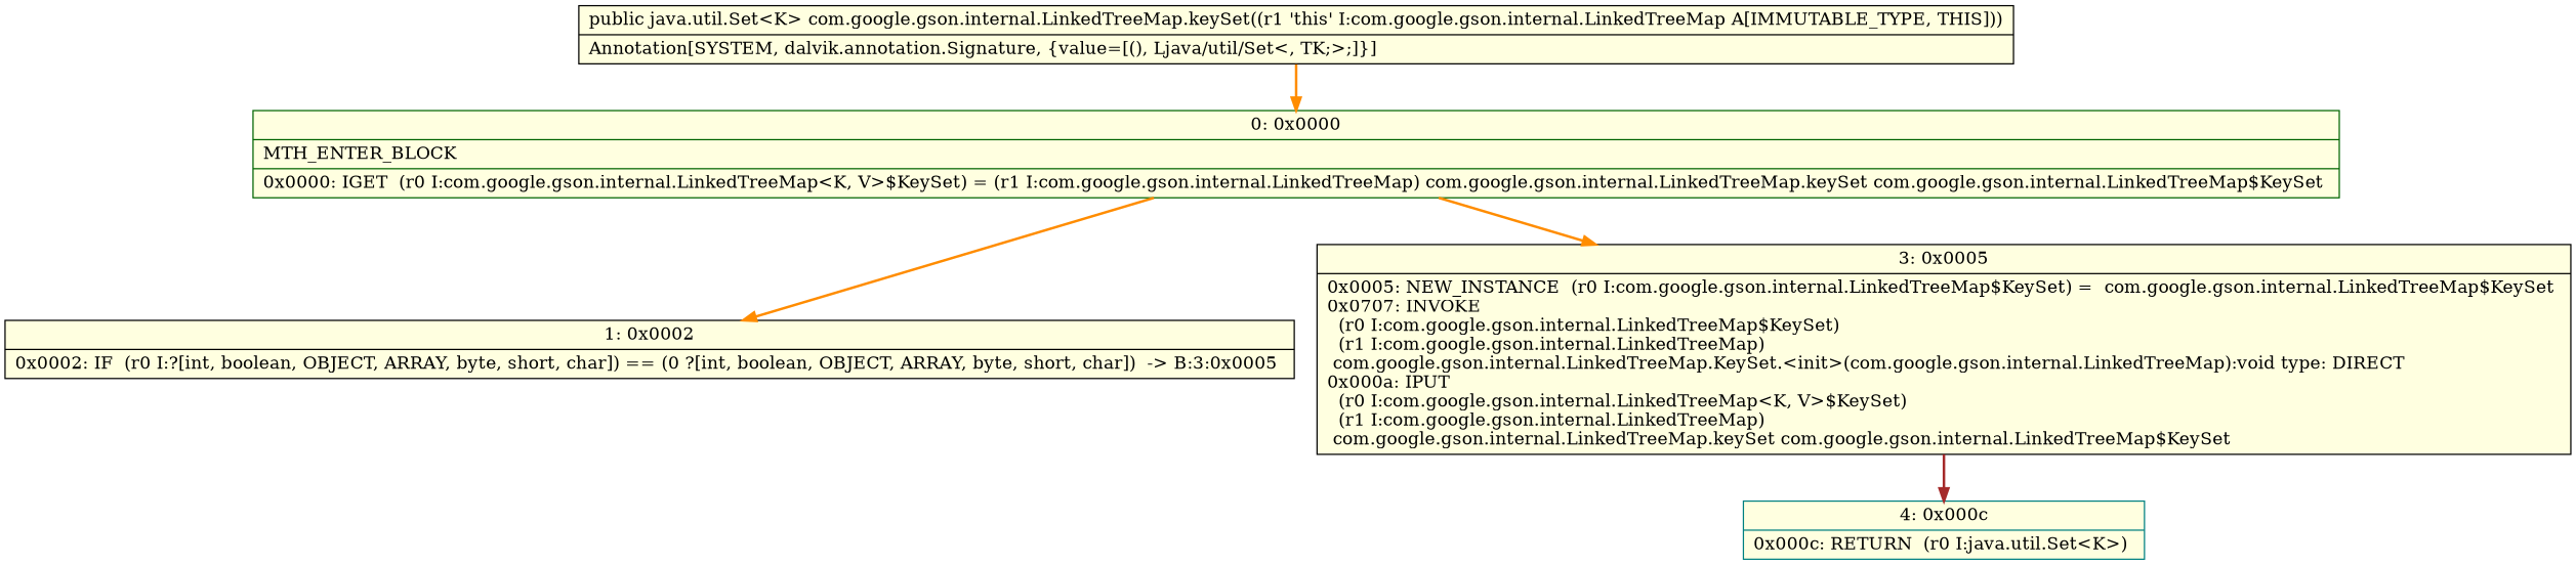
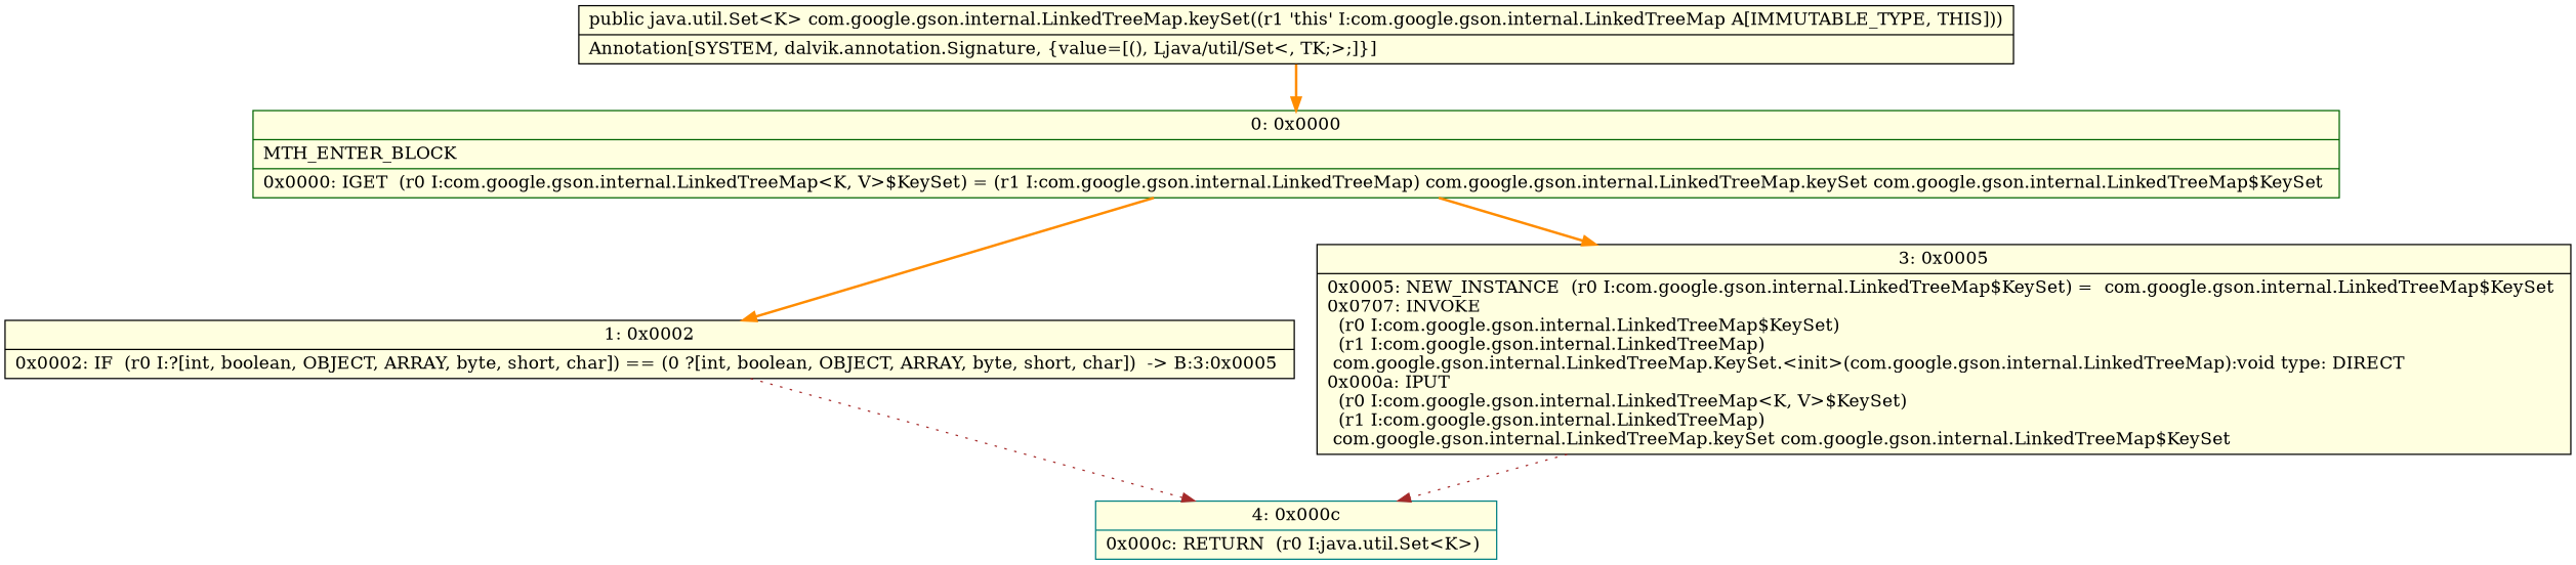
  digraph {
    node [color=black fillcolor=lightyellow shape=record style=filled]
    edge [color=darkorange style=bold]
    n1 [color=darkgreen label="{0\:\ 0x0000|MTH_ENTER_BLOCK\l|0x0000: IGET  (r0 I:com.google.gson.internal.LinkedTreeMap\<K, V\>$KeySet) = (r1 I:com.google.gson.internal.LinkedTreeMap) com.google.gson.internal.LinkedTreeMap.keySet com.google.gson.internal.LinkedTreeMap$KeySet \l}"]
    n2 [label="{1\:\ 0x0002|0x0002: IF  (r0 I:?[int, boolean, OBJECT, ARRAY, byte, short, char]) == (0 ?[int, boolean, OBJECT, ARRAY, byte, short, char])  \-\> B:3:0x0005 \l}"]
    n3 [label="{3\:\ 0x0005|0x0005: NEW_INSTANCE  (r0 I:com.google.gson.internal.LinkedTreeMap$KeySet) =  com.google.gson.internal.LinkedTreeMap$KeySet \l0x0707: INVOKE  \l  (r0 I:com.google.gson.internal.LinkedTreeMap$KeySet)\l  (r1 I:com.google.gson.internal.LinkedTreeMap)\l com.google.gson.internal.LinkedTreeMap.KeySet.\<init\>(com.google.gson.internal.LinkedTreeMap):void type: DIRECT \l0x000a: IPUT  \l  (r0 I:com.google.gson.internal.LinkedTreeMap\<K, V\>$KeySet)\l  (r1 I:com.google.gson.internal.LinkedTreeMap)\l com.google.gson.internal.LinkedTreeMap.keySet com.google.gson.internal.LinkedTreeMap$KeySet \l}"]
    n4 [color=teal label="{4\:\ 0x000c|0x000c: RETURN  (r0 I:java.util.Set\<K\>) \l}"]
    n5 [label="{public java.util.Set\<K\> com.google.gson.internal.LinkedTreeMap.keySet((r1 'this' I:com.google.gson.internal.LinkedTreeMap A[IMMUTABLE_TYPE, THIS]))  | Annotation[SYSTEM, dalvik.annotation.Signature, \{value=[(), Ljava\/util\/Set\<, TK;\>;]\}]\l}"]
    n1 -> n2
    n1 -> n3
-   n3 -> n4 [color=brown]
+   n2 -> n4 [color=brown style=dotted]
+   n3 -> n4 [color=brown style=dotted]
    n5 -> n1
  }
